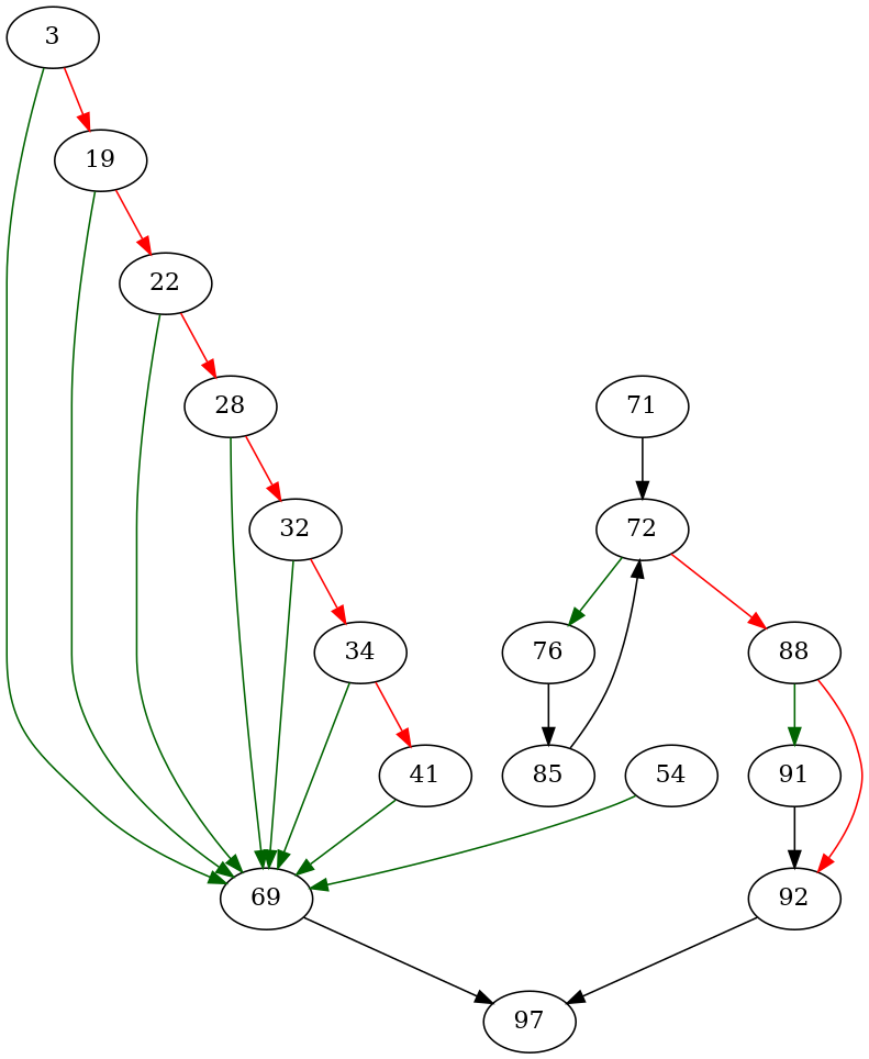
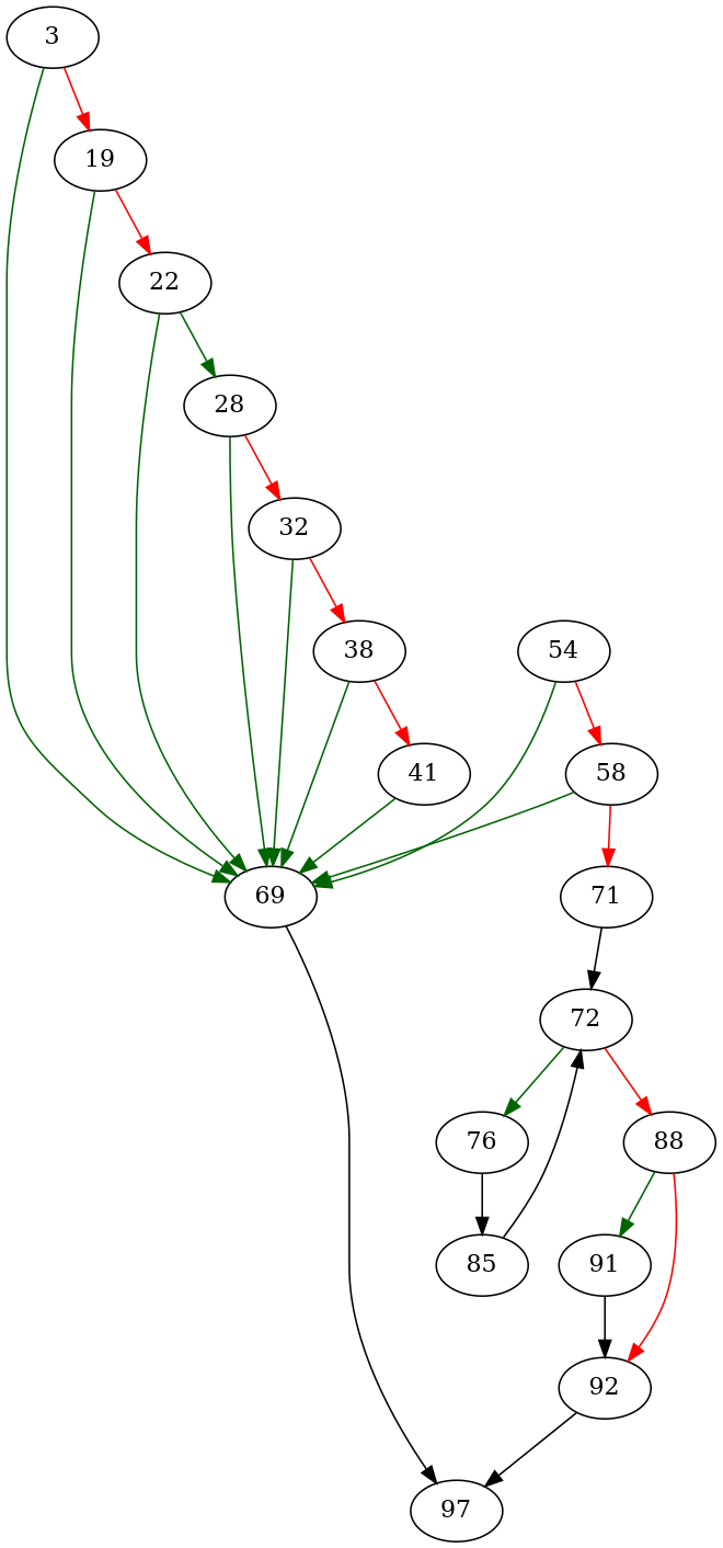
  strict digraph {
    edge [color=darkgreen cond=true]
    3 [entry=true]
    69
    19
    97
    22
    28
    32
-   38 [label=34]
+   38
    41
    54
+   58
    71
    72
    76
    88
    85
    91
    92
    3 -> 69
    3 -> 19 [color=red cond=false]
    69 -> 97 [color="" cond=""]
    19 -> 69
    19 -> 22 [color=red cond=false]
    22 -> 69
-   22 -> 28 [color=red cond=false]
+   22 -> 28 [cond=false]
    28 -> 69
    28 -> 32 [color=red cond=false]
    32 -> 69
    32 -> 38 [color=red cond=false]
    38 -> 69
    38 -> 41 [color=red cond=false]
    41 -> 69
    54 -> 69
+   54 -> 58 [color=red cond=false]
+   58 -> 69
+   58 -> 71 [color=red cond=false]
    71 -> 72 [color="" cond=""]
    72 -> 76
    72 -> 88 [color=red cond=false]
    76 -> 85 [color="" cond=""]
    88 -> 91
    88 -> 92 [color=red cond=false]
    85 -> 72 [color="" cond=""]
    91 -> 92 [color="" cond=""]
    92 -> 97 [color="" cond=""]
  }
